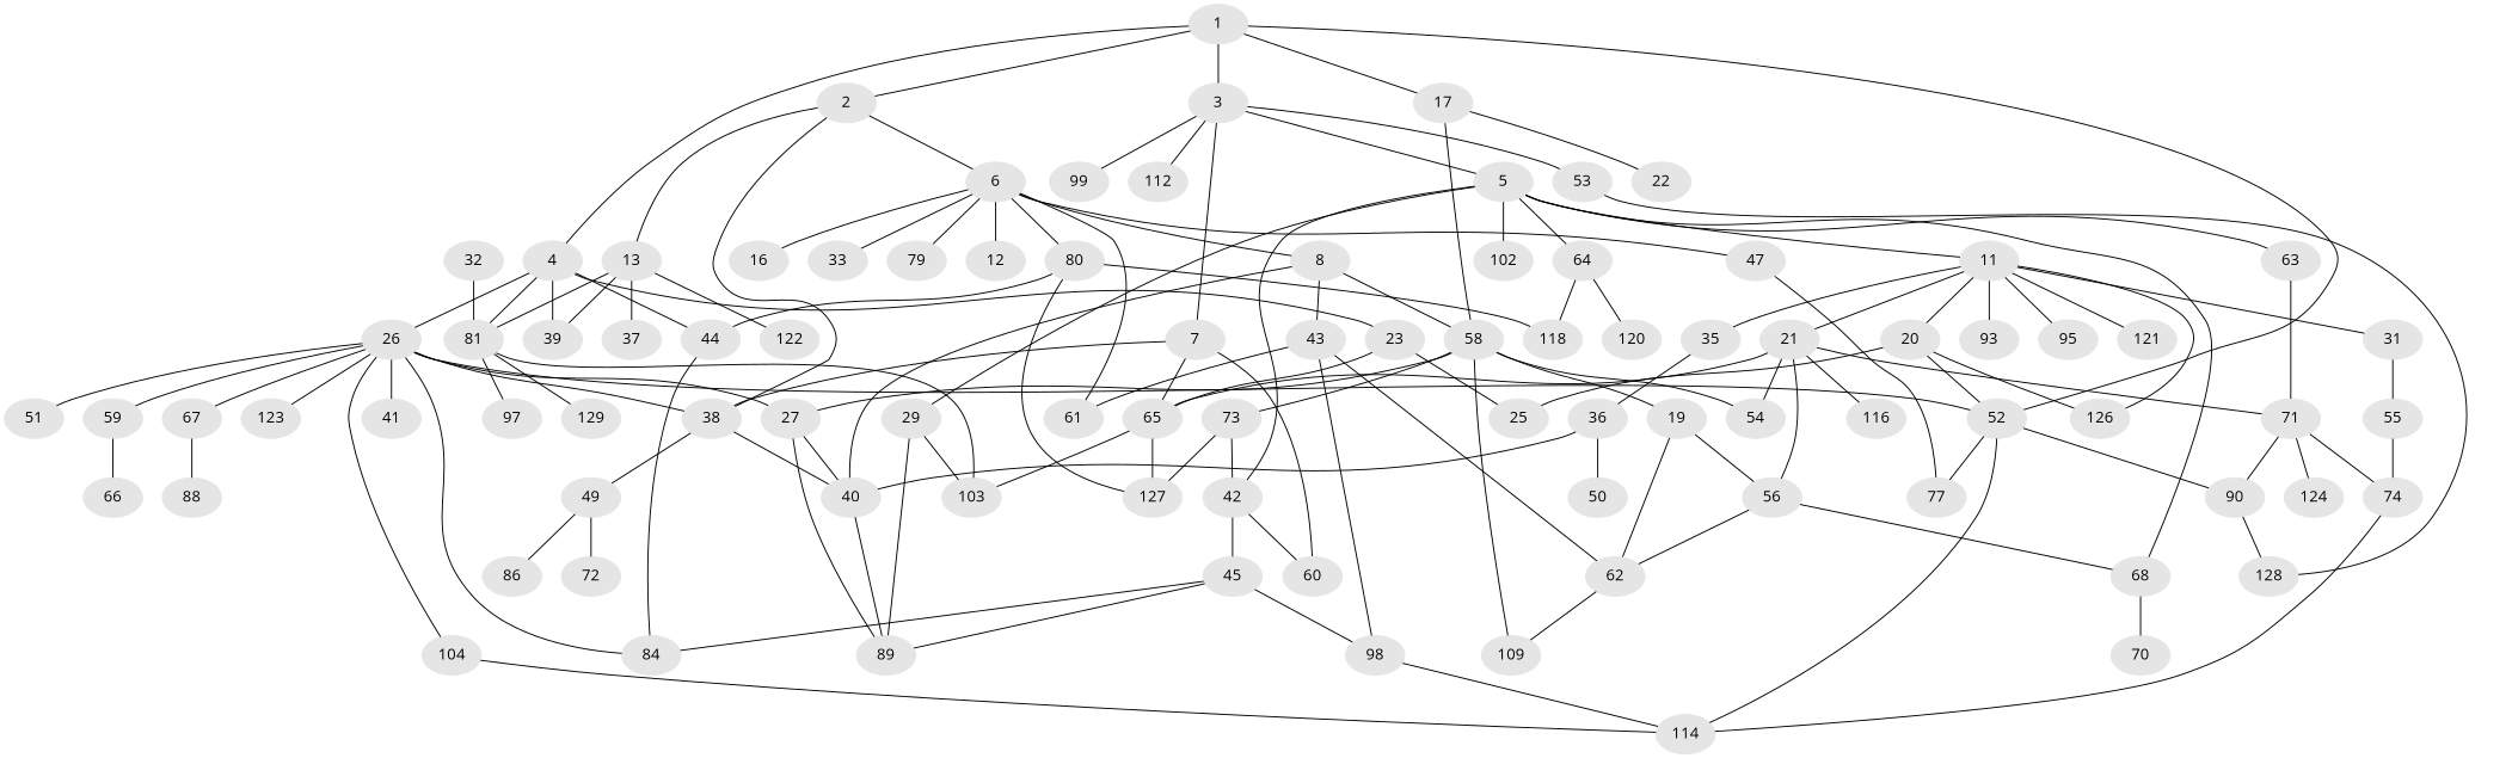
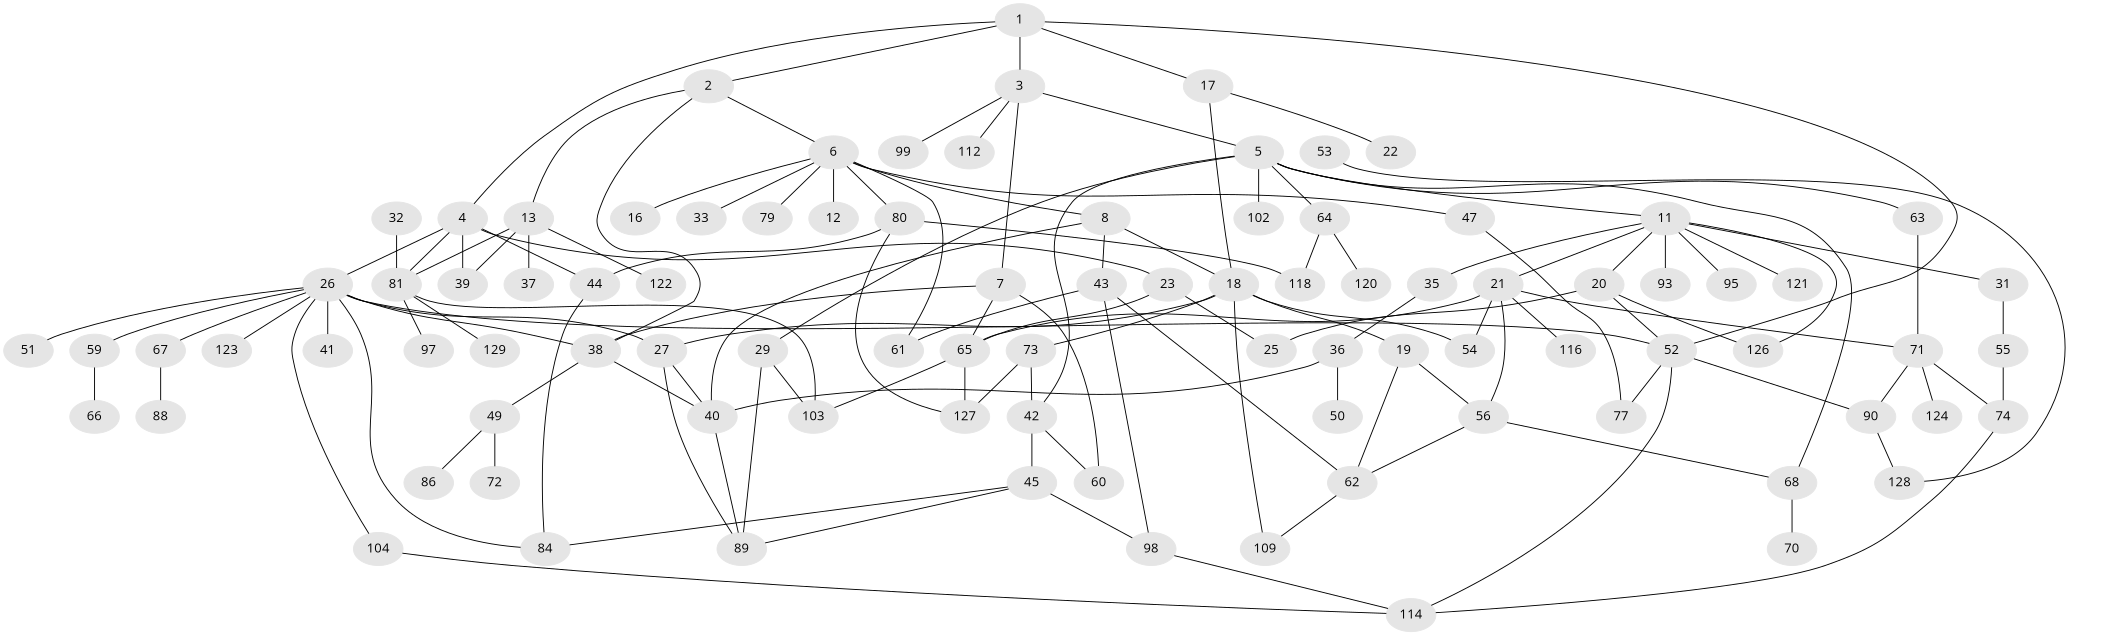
  graph {
    fontname="Open Sans"
    node [color=gray90 fontname="Open Sans" style=filled]
    edge [fontname="Open Sans"]
    1 [super="+9"]
    2 [super="+83"]
    3 [super="+24"]
    4 [super="+113"]
    17
    52 [super="+87"]
    6 [super="+10"]
    13 [super="+14"]
    38
    5 [super="+15"]
    7
    53
    99
    112
    44
    23
    26 [super="+34"]
    39
    81 [super="+132"]
-   18 [super="+28" label=58]
+   18 [super="+28"]
    22
    77
    90 [super="+110"]
    114 [super="+130"]
    8 [super="+85"]
    12
    16
    33 [super="+105"]
    47 [super="+69"]
    61 [super="+75"]
    79 [super="+107"]
    80 [super="+94"]
    37
    122
    40
    49 [super="+78"]
    84
    11 [super="+30"]
    29
    42
    63
    64 [super="+108"]
    68
    102
    60
    65 [super="+96"]
    128
    25
    27 [super="+106"]
    41 [super="+58"]
    51
    59
    67 [super="+115"]
    104 [super="+125"]
    123
    103 [super="+131"]
    97
    129
    20 [super="+46"]
    21 [super="+82"]
    31
    35
    93
    95
    121
    126
    89 [super="+91"]
    32
    45 [super="+101"]
    71 [super="+111"]
    118
    120
    70
    43 [super="+48"]
    127
    19 [super="+119"]
    54 [super="+57"]
    73
    109
    62 [super="+76"]
    98 [super="+117"]
    56 [super="+100"]
    116
    55
    36
    74 [super="+92"]
    124
    66
    88
    50
    72
    86
    1 -- 2
    1 -- 3 [weight=2]
    1 -- 4
    1 -- 17
    1 -- 52
    2 -- 6
    2 -- 13
    2 -- 38
    3 -- 5
    3 -- 7
-   3 -- 53
    3 -- 99
    3 -- 112
    4 -- 44
    4 -- 23
    4 -- 26
    4 -- 39
    4 -- 81
    17 -- 18
    17 -- 22
    52 -- 77
    52 -- 90
    52 -- 114
    6 -- 8
    6 -- 12
    6 -- 16
    6 -- 33
    6 -- 47
    6 -- 61
    6 -- 79
    6 -- 80
    13 -- 39
    13 -- 81
    13 -- 37
    13 -- 122
    38 -- 40
    38 -- 49
    5 -- 11
    5 -- 29
    5 -- 42
    5 -- 63
    5 -- 64
    5 -- 68
    5 -- 102
    7 -- 38
    7 -- 60
    7 -- 65
    53 -- 128
    44 -- 84
    23 -- 65
    23 -- 25
    26 -- 52
    26 -- 38
    26 -- 84
    26 -- 27
    26 -- 41
    26 -- 51
    26 -- 59
    26 -- 67
    26 -- 104
    26 -- 123
    81 -- 103
    81 -- 97
    81 -- 129
    18 -- 27
    18 -- 19
    18 -- 54
    18 -- 73
    18 -- 109
    90 -- 128
    8 -- 18
    8 -- 40
    8 -- 43
    47 -- 77
    80 -- 44
    80 -- 118
    80 -- 127
    40 -- 89
    49 -- 72
    49 -- 86
    11 -- 20
    11 -- 21
    11 -- 31
    11 -- 35
    11 -- 93
    11 -- 95
    11 -- 121
    11 -- 126
    29 -- 103
    29 -- 89
    42 -- 60
    42 -- 45 [weight=2]
    63 -- 71
    64 -- 118
    64 -- 120
    68 -- 70
    65 -- 103
    65 -- 127
    27 -- 40
    27 -- 89
    59 -- 66
    67 -- 88
    104 -- 114
    20 -- 52
    20 -- 25
    20 -- 126
    21 -- 65
    21 -- 71
    21 -- 54
    21 -- 56
    21 -- 116
    31 -- 55
    35 -- 36
    32 -- 81
    45 -- 84
    45 -- 89
    45 -- 98
    71 -- 90
    71 -- 74
    71 -- 124
    43 -- 61
    43 -- 62
    43 -- 98
    19 -- 62
    19 -- 56
    73 -- 42
    73 -- 127
    62 -- 109
    98 -- 114
    56 -- 68
    56 -- 62
    55 -- 74
    36 -- 40
    36 -- 50
    74 -- 114
  }
